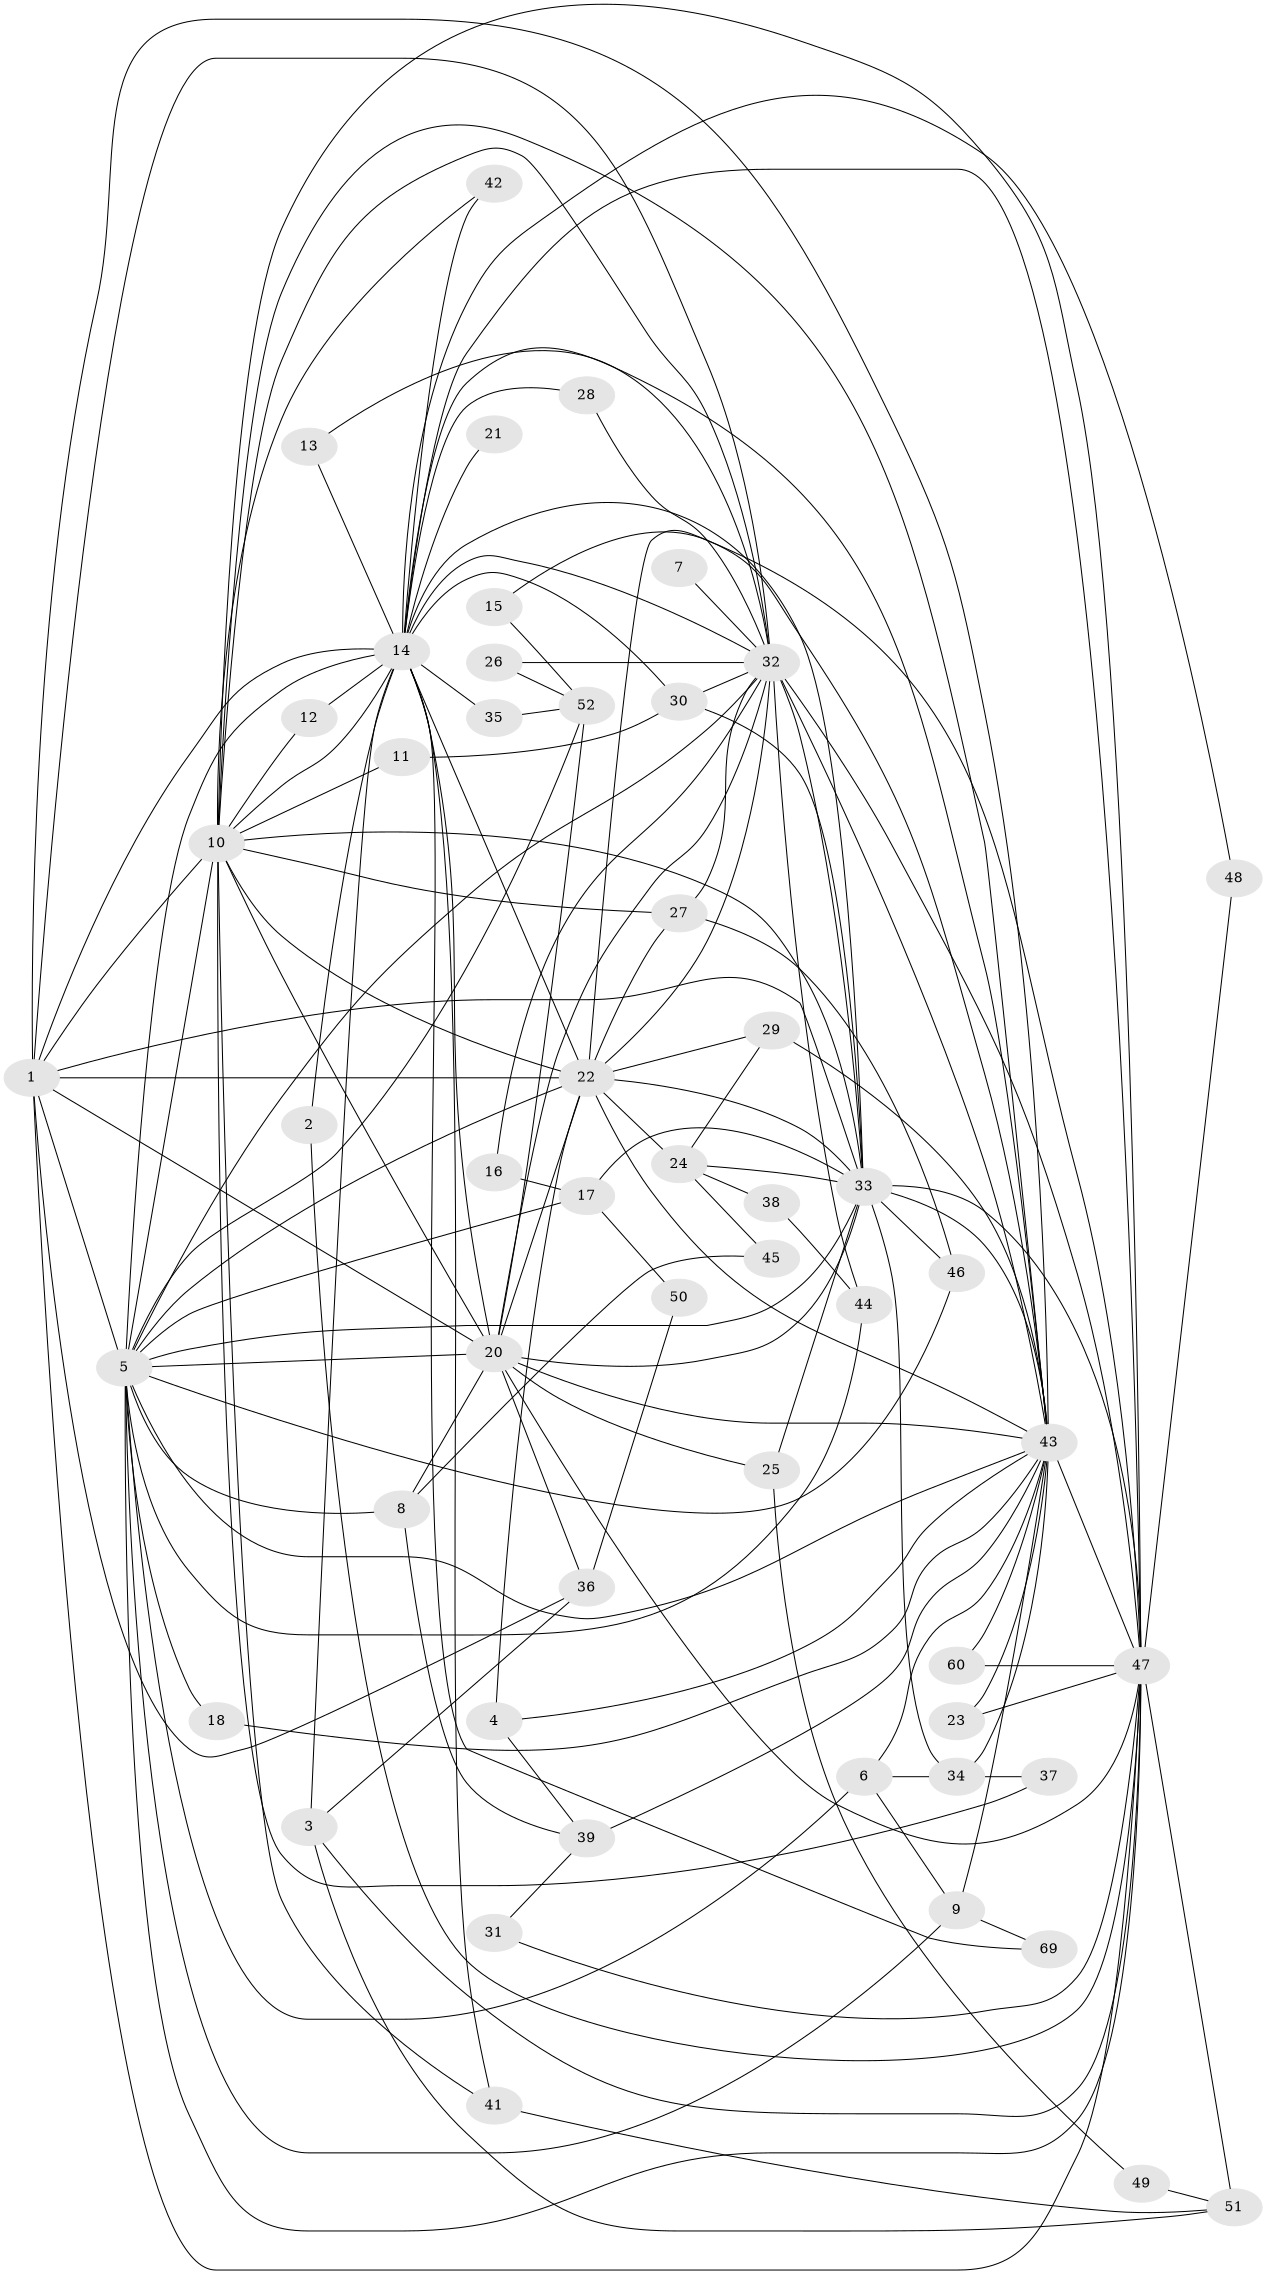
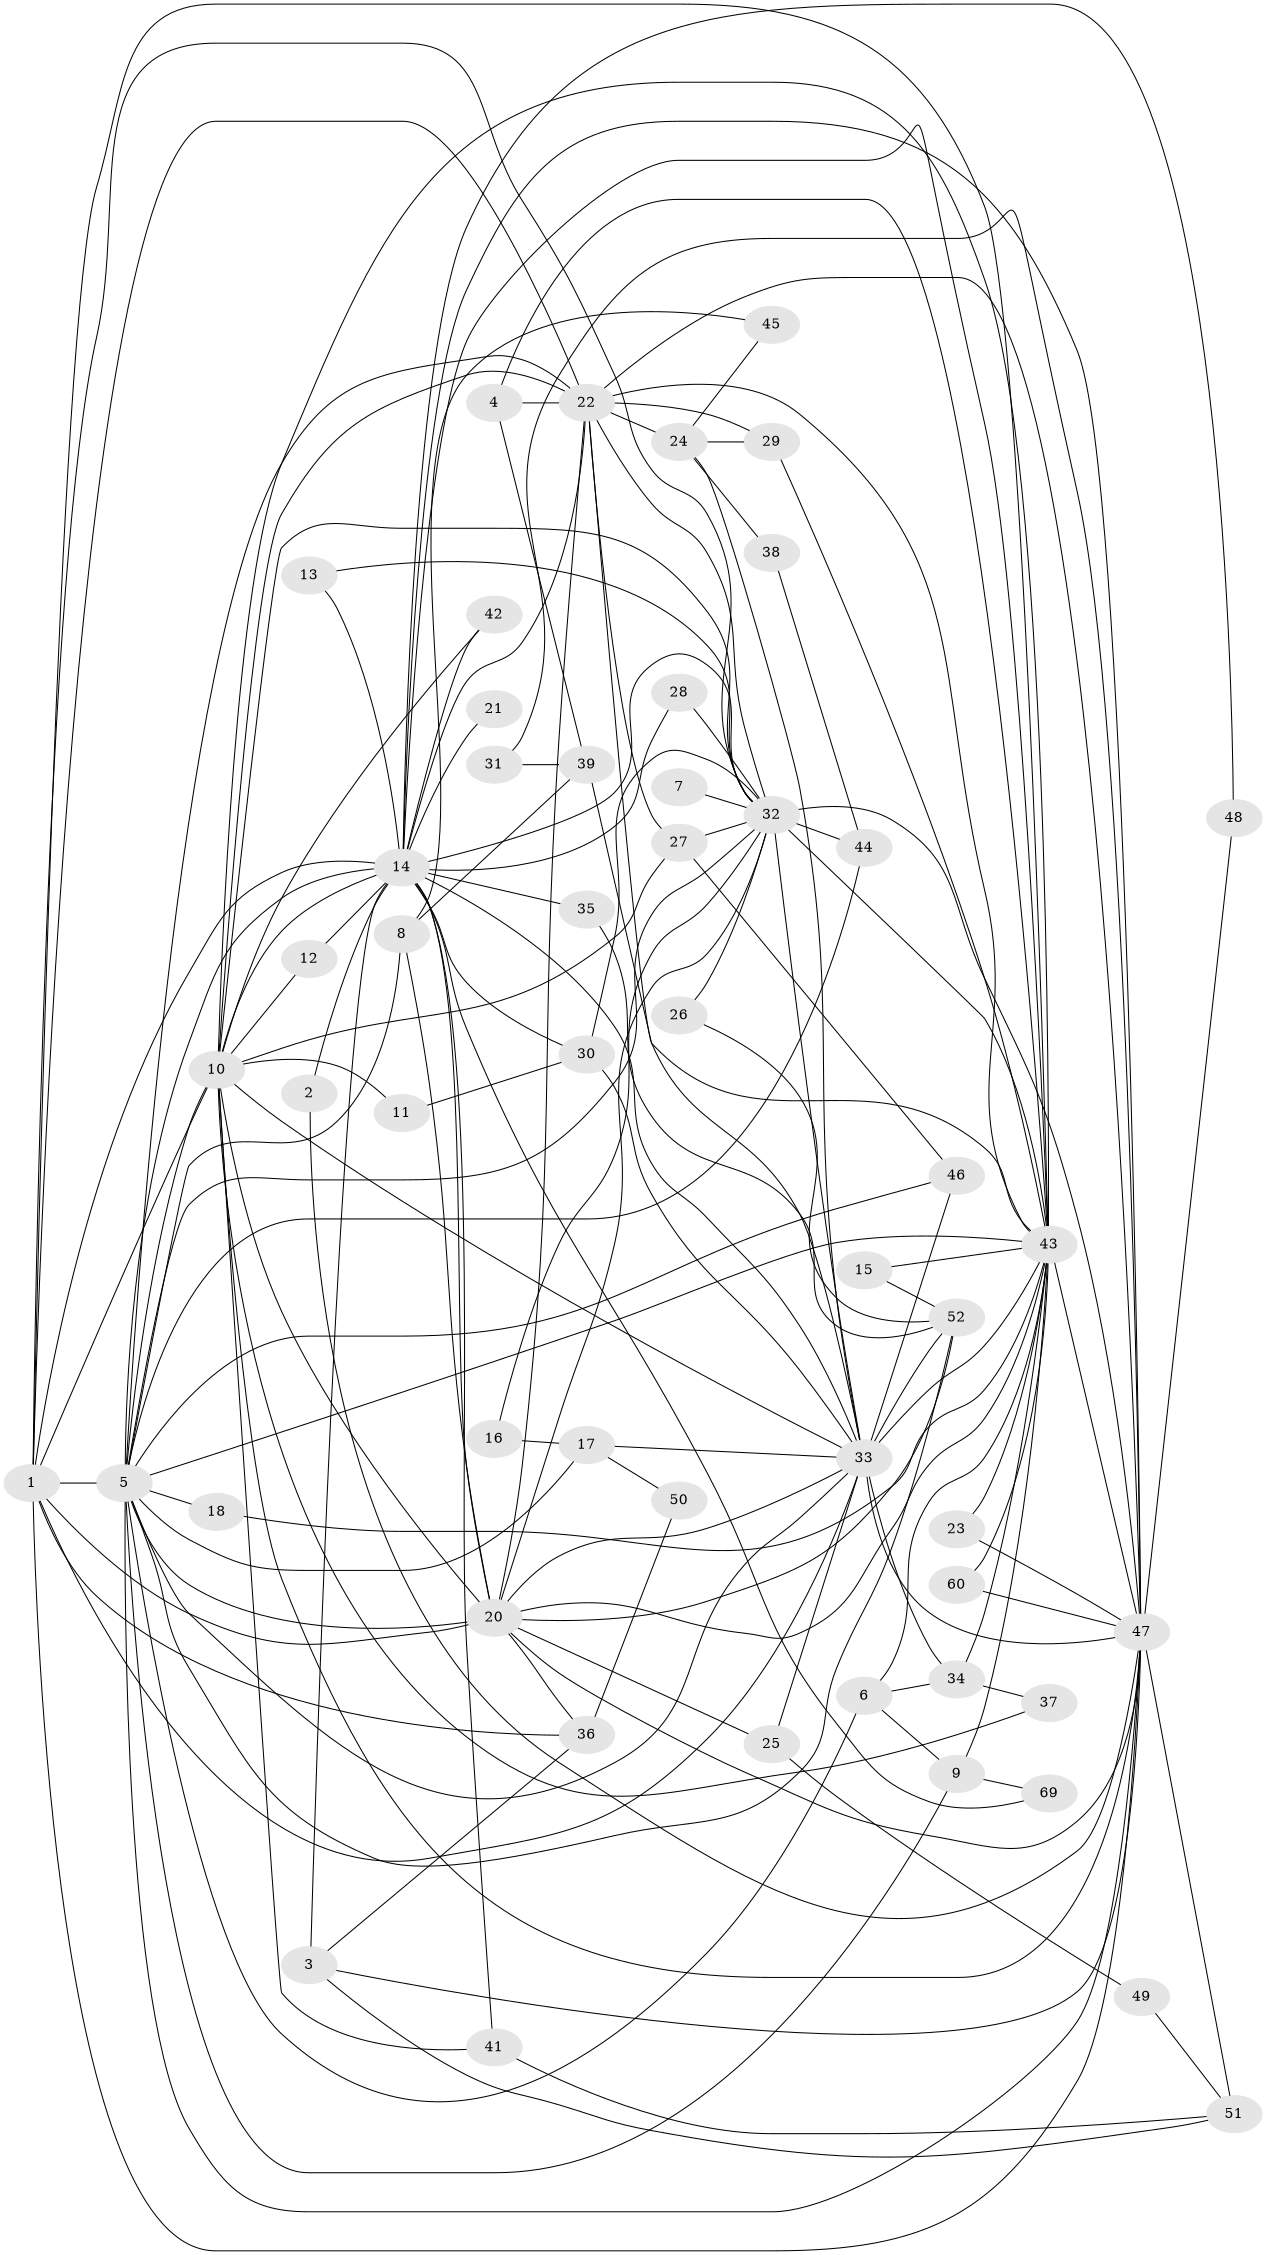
  graph {
    rankdir=LR
    node [color=gray90 style=filled]
    edge [weight=1.0]
    1
    5
    10
    14
    20
    22
    32
    33
    36
    43
    47
    6
    8
    9
    17
    18
    44
    46
    52
    11
    12
    27
    37
    41
    42
    n26 [label=69]
    30
    21
    28
    35
    48
    25
    24
    29
    34
    50
    51
    2
    3
    4
    39
    45
    7
    13
    15
    16
    49
    38
    23
    26
    31
    n52 [label=60]
    1 -- 5
    1 -- 10
    1 -- 14
    1 -- 20 [weight=2.0]
    1 -- 22
    1 -- 32
    1 -- 33
    1 -- 36
    1 -- 43
    1 -- 47
    5 -- 10
    5 -- 14
    5 -- 20
    5 -- 22
    5 -- 32
    5 -- 33 [weight=2.0]
    5 -- 43
    5 -- 47
    5 -- 6
    5 -- 8
    5 -- 9
    5 -- 17
    5 -- 18
    5 -- 44 [weight=2.0]
    5 -- 46
    5 -- 52
    10 -- 14
    10 -- 20
    10 -- 22
    10 -- 32
    10 -- 33 [weight=2.0]
    10 -- 43
    10 -- 47
    10 -- 11
    10 -- 12
    10 -- 27
    10 -- 37
    10 -- 41
    10 -- 42
    14 -- 20
    14 -- 22 [weight=2.0]
    14 -- 32
    14 -- 33
    14 -- 43
    14 -- 47
    14 -- 41
    14 -- 42
    14 -- n26
    14 -- 30
    14 -- 21
    14 -- 28
    14 -- 35
    14 -- 48
    20 -- 22
    20 -- 32 [weight=2.0]
    20 -- 33 [weight=2.0]
    20 -- 36
    20 -- 43
    20 -- 47
    20 -- 52
    20 -- 25
    22 -- 32
    22 -- 33
    22 -- 43 [weight=3.0]
    22 -- 47
    22 -- 27
    22 -- 24
    22 -- 29
    32 -- 33
    32 -- 43
    32 -- 47
    32 -- 44
    33 -- 43
    33 -- 47 [weight=2.0]
    33 -- 46
+   33 -- 52
    33 -- 34
    36 -- 50
    43 -- 47
    47 -- 48
    47 -- 51
    6 -- 43
    6 -- 9
    6 -- 34
    8 -- 20
    8 -- 39
    8 -- 45
    9 -- 43 [weight=2.0]
    9 -- n26
    17 -- 33
    17 -- 50
    18 -- 43
    11 -- 30
    12 -- 14
    27 -- 32
    27 -- 46
    41 -- 51
    30 -- 32
    30 -- 33
    28 -- 32
    35 -- 52
    25 -- 33
    25 -- 49
    24 -- 33
    24 -- 29
    24 -- 45
    24 -- 38
    29 -- 43
    34 -- 43
    34 -- 37
    2 -- 14
    2 -- 47
    3 -- 14
    3 -- 36
    3 -- 47
    3 -- 51
    4 -- 22
    4 -- 43
    4 -- 39
    39 -- 43
    7 -- 32
    13 -- 14
    13 -- 32
    15 -- 43
    15 -- 52
    16 -- 32
    16 -- 17
    49 -- 51
    38 -- 44
    23 -- 43
    23 -- 47
    26 -- 32
    26 -- 52
    31 -- 47
    31 -- 39
    n52 -- 43
    n52 -- 47
  }
